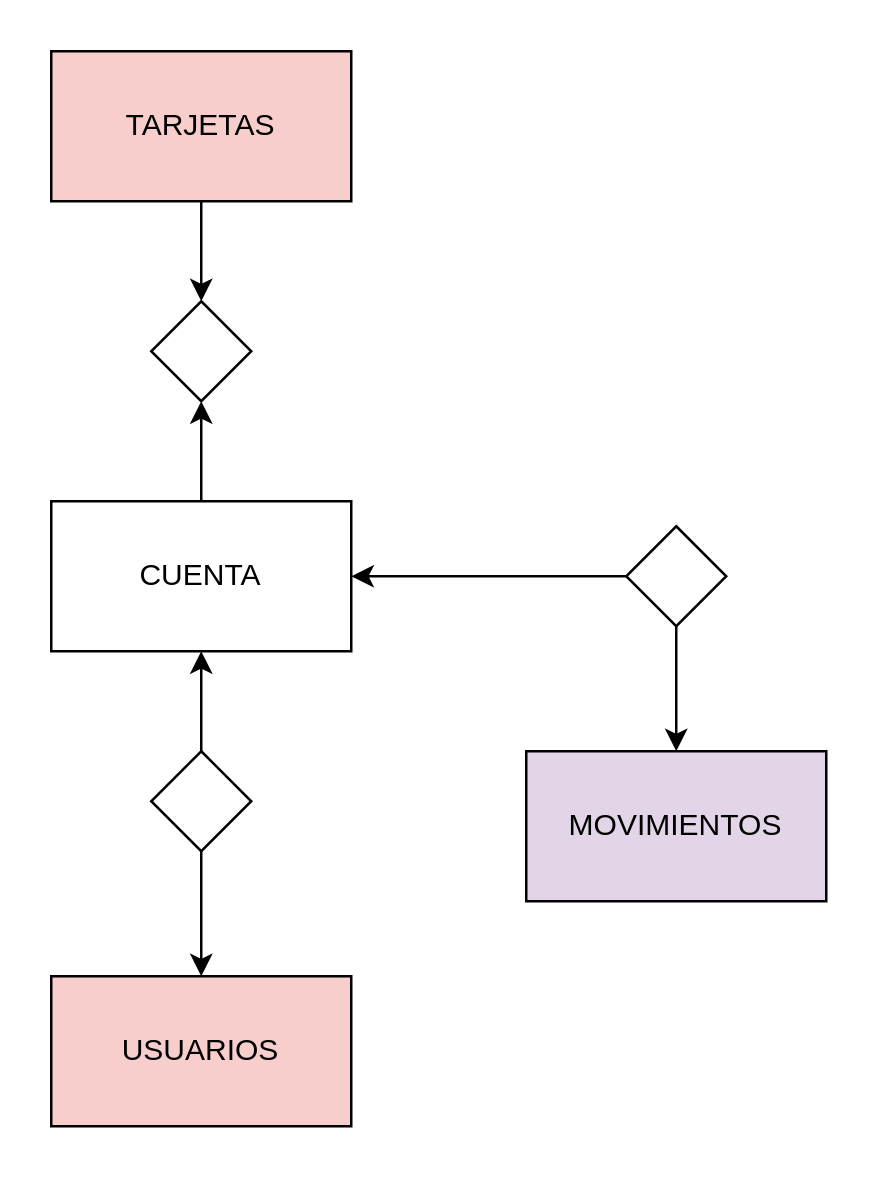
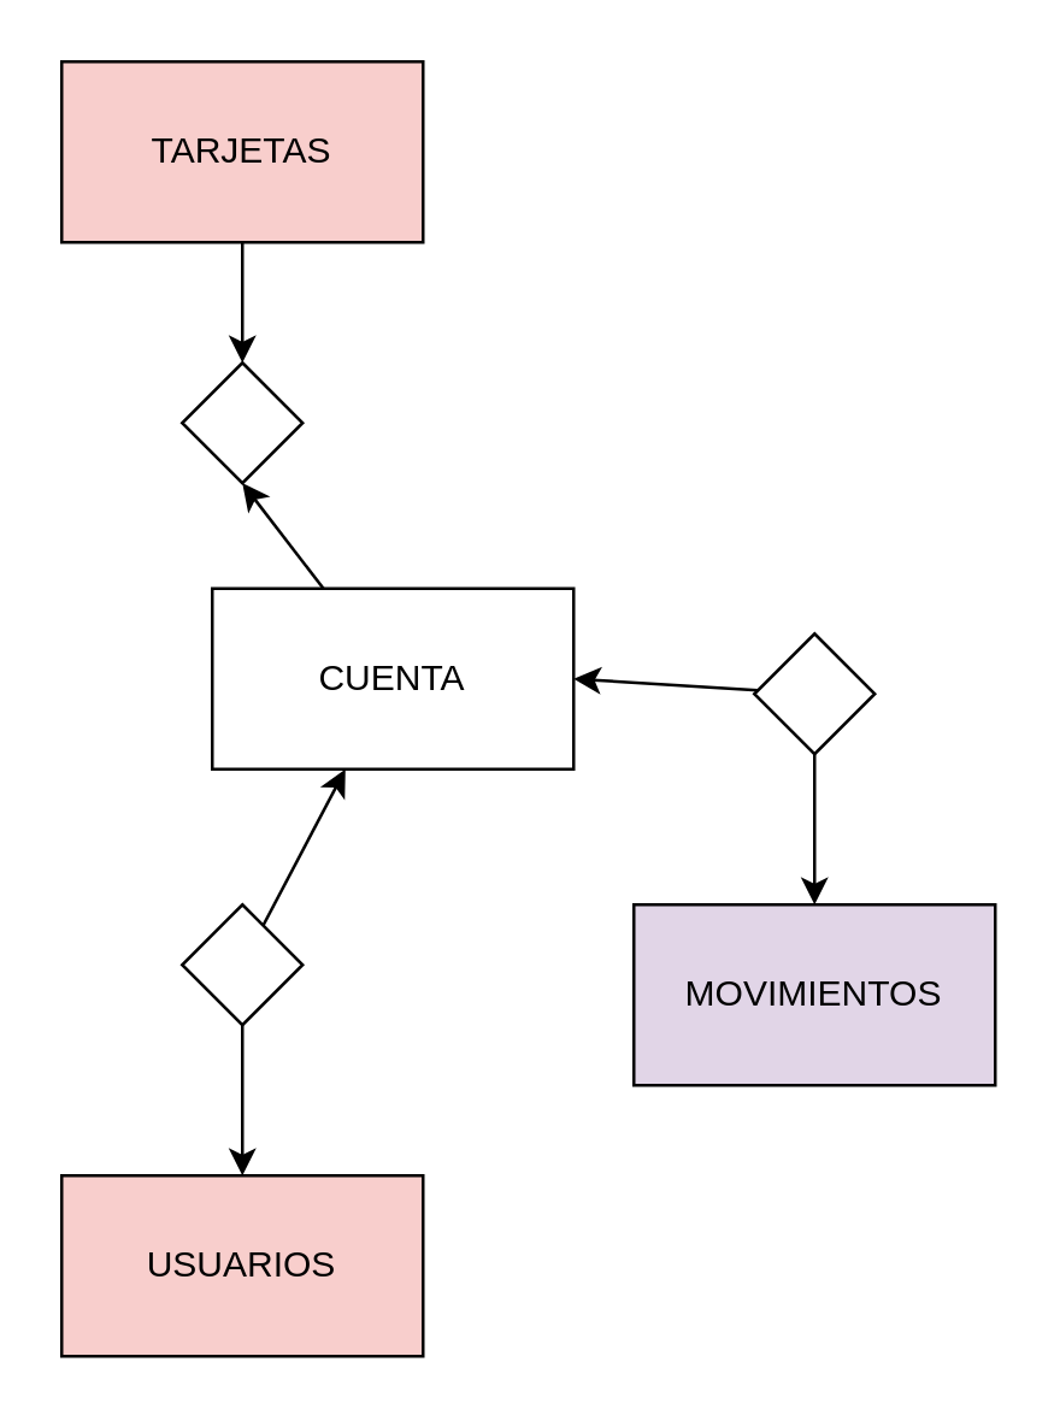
  <mxCell id="0" />
  <mxCell id="1" parent="0" />
  <mxCell id="2" style="edgeStyle=none;html=1;entryX=0.5;entryY=0;entryDx=0;entryDy=0;" edge="1" parent="1" source="3" target="11"><mxGeometry relative="1" as="geometry" /></mxCell>
  <mxCell id="3" value="TARJETAS" style="rounded=0;whiteSpace=wrap;html=1;fillColor=#f8cecc;" vertex="1" parent="1"><mxGeometry x="20" y="20" width="120" height="60" as="geometry" /></mxCell>
  <mxCell id="4" value="USUARIOS" style="rounded=0;whiteSpace=wrap;html=1;fillColor=#f8cecc;" vertex="1" parent="1"><mxGeometry x="20" y="390" width="120" height="60" as="geometry" /></mxCell>
  <mxCell id="5" value="MOVIMIENTOS" style="rounded=0;whiteSpace=wrap;html=1;fillColor=#e1d5e7;" vertex="1" parent="1"><mxGeometry x="210" y="300" width="120" height="60" as="geometry" /></mxCell>
  <mxCell id="6" style="edgeStyle=none;html=1;entryX=0.5;entryY=1;entryDx=0;entryDy=0;" edge="1" parent="1" source="7" target="11"><mxGeometry relative="1" as="geometry" /></mxCell>
- <mxCell id="7" value="CUENTA" style="rounded=0;whiteSpace=wrap;html=1;" vertex="1" parent="1"><mxGeometry x="20" y="200" width="120" height="60" as="geometry" /></mxCell>
+ <mxCell id="7" value="CUENTA" style="rounded=0;whiteSpace=wrap;html=1;" vertex="1" parent="1"><mxGeometry x="70" y="195" width="120" height="60" as="geometry" /></mxCell>
  <mxCell id="8" style="edgeStyle=none;html=1;" edge="1" parent="1" source="10" target="7"><mxGeometry relative="1" as="geometry" /></mxCell>
  <mxCell id="9" style="edgeStyle=none;html=1;entryX=0.5;entryY=0;entryDx=0;entryDy=0;" edge="1" parent="1" source="10" target="4"><mxGeometry relative="1" as="geometry" /></mxCell>
  <mxCell id="10" value="" style="rhombus;whiteSpace=wrap;html=1;" vertex="1" parent="1"><mxGeometry x="60" y="300" width="40" height="40" as="geometry" /></mxCell>
  <mxCell id="11" value="" style="rhombus;whiteSpace=wrap;html=1;" vertex="1" parent="1"><mxGeometry x="60" y="120" width="40" height="40" as="geometry" /></mxCell>
  <mxCell id="12" style="edgeStyle=none;html=1;entryX=1;entryY=0.5;entryDx=0;entryDy=0;" edge="1" parent="1" source="14" target="7"><mxGeometry relative="1" as="geometry" /></mxCell>
  <mxCell id="13" style="edgeStyle=none;html=1;entryX=0.5;entryY=0;entryDx=0;entryDy=0;" edge="1" parent="1" source="14" target="5"><mxGeometry relative="1" as="geometry" /></mxCell>
  <mxCell id="14" value="" style="rhombus;whiteSpace=wrap;html=1;" vertex="1" parent="1"><mxGeometry x="250" y="210" width="40" height="40" as="geometry" /></mxCell>
